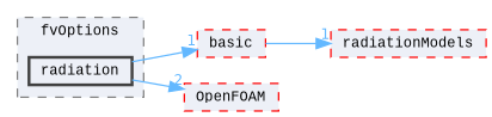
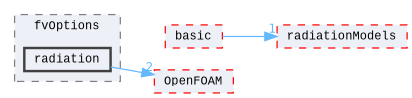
  digraph {
    compound=true
    fontname="Liberation Mono"
    rankdir=LR
    node [color=red fillcolor="#edf0f7" fontname="Liberation Mono" fontsize=10 shape=box style="filled,dashed"]
    edge [color=steelblue1 fontcolor=steelblue1 fontname="Liberation Mono" fontsize=10 headlabel=1 labeldistance=1.5 labelfontname=Helvetica labelfontsize=10]
    n1 [color=grey25 height=0.2 label=radiation style="filled,bold" width=0.4]
    n2 [height=0.2 label=basic width=0.4]
    n3 [height=0.2 label=OpenFOAM width=0.4]
    n4 [height=0.2 label=radiationModels width=0.4]
    subgraph cluster_1 {
      bgcolor="#edf0f7"
      fontsize=10
      label=fvOptions
      pencolor=grey50
      style="filled,dashed"
      n1
    }
-   n1 -> n2
    n1 -> n3 [headlabel=2]
    n2 -> n4
  }
